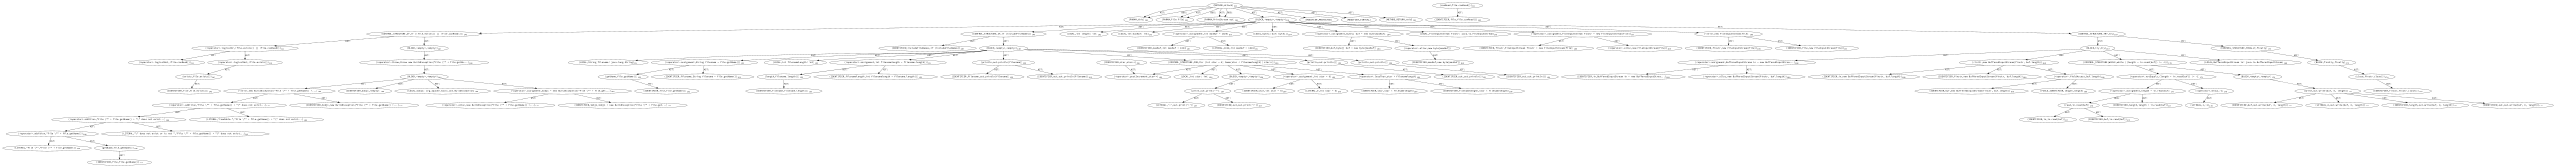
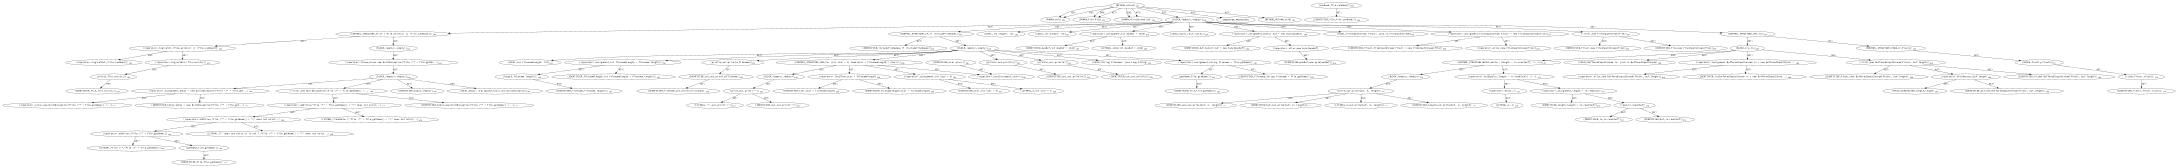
  digraph {
    fontname="Source Code Pro"
    node [fontname="Source Code Pro"]
    edge [fontname="Source Code Pro"]
    n1 [label=<(METHOD,attach)<SUB>141</SUB>>]
    n2 [label=<(PARAM,this)<SUB>141</SUB>>]
    n3 [label=<(PARAM,File file)<SUB>141</SUB>>]
    n4 [label=<(PARAM,PrintStream out)<SUB>141</SUB>>]
    n5 [label=<(BLOCK,&lt;empty&gt;,&lt;empty&gt;)<SUB>142</SUB>>]
    n6 [label=<(MODIFIER,PROTECTED)>]
-   n7 [label=<(MODIFIER,VIRTUAL)>]
    n8 [label=<(METHOD_RETURN,void)<SUB>141</SUB>>]
    n9 [label=<(CONTROL_STRUCTURE,IF,if (!file.exists() || !file.canRead()))<SUB>143</SUB>>]
    n10 [label=<(CONTROL_STRUCTURE,IF,if (includeFileNames))<SUB>149</SUB>>]
    n11 [label=<(LOCAL,int length: int)<SUB>162</SUB>>]
    n12 [label=<(LOCAL,int maxBuf: int)<SUB>163</SUB>>]
    n13 [label=<(&lt;operator&gt;.assignment,int maxBuf = 1024)<SUB>163</SUB>>]
    n14 [label=<(LOCAL,byte[] buf: byte[])<SUB>164</SUB>>]
    n15 [label=<(&lt;operator&gt;.assignment,byte[] buf = new byte[maxBuf])<SUB>164</SUB>>]
    n16 [label=<(LOCAL,FileInputStream finstr: java.io.FileInputStream)<SUB>165</SUB>>]
    n17 [label=<(&lt;operator&gt;.assignment,FileInputStream finstr = new FileInputStream(file))<SUB>165</SUB>>]
    n18 [label=<(&lt;init&gt;,new FileInputStream(file))<SUB>165</SUB>>]
    n19 [label=<(CONTROL_STRUCTURE,TRY,try)<SUB>167</SUB>>]
    n20 [label=<(&lt;operator&gt;.logicalOr,!file.exists() || !file.canRead())<SUB>143</SUB>>]
    n21 [label=<(BLOCK,&lt;empty&gt;,&lt;empty&gt;)<SUB>143</SUB>>]
    n22 [label=<(IDENTIFIER,includeFileNames,if (includeFileNames))<SUB>149</SUB>>]
    n23 [label=<(BLOCK,&lt;empty&gt;,&lt;empty&gt;)<SUB>149</SUB>>]
    n24 [label=<(IDENTIFIER,maxBuf,int maxBuf = 1024)<SUB>163</SUB>>]
    n25 [label=<(LITERAL,1024,int maxBuf = 1024)<SUB>163</SUB>>]
    n26 [label=<(IDENTIFIER,buf,byte[] buf = new byte[maxBuf])<SUB>164</SUB>>]
    n27 [label=<(&lt;operator&gt;.alloc,new byte[maxBuf])>]
    n28 [label=<(IDENTIFIER,finstr,FileInputStream finstr = new FileInputStream(file))<SUB>165</SUB>>]
    n29 [label=<(&lt;operator&gt;.alloc,new FileInputStream(file))<SUB>165</SUB>>]
    n30 [label=<(IDENTIFIER,finstr,new FileInputStream(file))<SUB>165</SUB>>]
    n31 [label=<(IDENTIFIER,file,new FileInputStream(file))<SUB>165</SUB>>]
    n32 [label=<(BLOCK,try,try)<SUB>167</SUB>>]
    n33 [label=<(CONTROL_STRUCTURE,FINALLY,finally)<SUB>173</SUB>>]
    n34 [label=<(&lt;operator&gt;.logicalNot,!file.exists())<SUB>143</SUB>>]
    n35 [label=<(&lt;operator&gt;.logicalNot,!file.canRead())<SUB>143</SUB>>]
    n36 [label=<(&lt;operator&gt;.throw,throw new BuildException(&quot;File \&quot;&quot; + file.getNa...)<SUB>144</SUB>>]
    n37 [label=<(exists,file.exists())<SUB>143</SUB>>]
    n38 [label=<(IDENTIFIER,file,file.exists())<SUB>143</SUB>>]
    n39 [label=<(canRead,file.canRead())<SUB>143</SUB>>]
    n40 [label=<(IDENTIFIER,file,file.canRead())<SUB>143</SUB>>]
    n41 [label=<(BLOCK,&lt;empty&gt;,&lt;empty&gt;)<SUB>144</SUB>>]
    n42 [label=<(LOCAL,$obj1: org.apache.tools.ant.BuildException)<SUB>144</SUB>>]
    n43 [label=<(&lt;operator&gt;.assignment,$obj1 = new BuildException(&quot;File \&quot;&quot; + file.get...)<SUB>144</SUB>>]
    n44 [label=<(&lt;init&gt;,new BuildException(&quot;File \&quot;&quot; + file.getName() +...)<SUB>144</SUB>>]
    n45 [label=<(IDENTIFIER,$obj1,&lt;empty&gt;)<SUB>144</SUB>>]
    n46 [label=<(IDENTIFIER,$obj1,$obj1 = new BuildException(&quot;File \&quot;&quot; + file.get...)<SUB>144</SUB>>]
    n47 [label=<(&lt;operator&gt;.alloc,new BuildException(&quot;File \&quot;&quot; + file.getName() +...)<SUB>144</SUB>>]
    n48 [label=<(IDENTIFIER,$obj1,new BuildException(&quot;File \&quot;&quot; + file.getName() +...)<SUB>144</SUB>>]
    n49 [label=<(&lt;operator&gt;.addition,&quot;File \&quot;&quot; + file.getName() + &quot;\&quot; does not exist...)<SUB>144</SUB>>]
    n50 [label=<(&lt;operator&gt;.addition,&quot;File \&quot;&quot; + file.getName() + &quot;\&quot; does not exist...)<SUB>144</SUB>>]
    n51 [label=<(LITERAL,&quot;readable.&quot;,&quot;File \&quot;&quot; + file.getName() + &quot;\&quot; does not exist...)<SUB>146</SUB>>]
    n52 [label=<(&lt;operator&gt;.addition,&quot;File \&quot;&quot; + file.getName())<SUB>144</SUB>>]
    n53 [label=<(LITERAL,&quot;\&quot; does not exist or is not &quot;,&quot;File \&quot;&quot; + file.getName() + &quot;\&quot; does not exist...)<SUB>145</SUB>>]
    n54 [label=<(LITERAL,&quot;File \&quot;&quot;,&quot;File \&quot;&quot; + file.getName())<SUB>144</SUB>>]
    n55 [label=<(getName,file.getName())<SUB>144</SUB>>]
    n56 [label=<(IDENTIFIER,file,file.getName())<SUB>144</SUB>>]
    n57 [label=<(println,out.println())<SUB>150</SUB>>]
    n58 [label=<(LOCAL,String filename: java.lang.String)<SUB>152</SUB>>]
    n59 [label=<(&lt;operator&gt;.assignment,String filename = file.getName())<SUB>152</SUB>>]
    n60 [label=<(LOCAL,int filenamelength: int)<SUB>153</SUB>>]
    n61 [label=<(&lt;operator&gt;.assignment,int filenamelength = filename.length())<SUB>153</SUB>>]
    n62 [label=<(println,out.println(filename))<SUB>155</SUB>>]
    n63 [label=<(CONTROL_STRUCTURE,FOR,for (int star = 0; Some(star &lt; filenamelength); star++))<SUB>156</SUB>>]
    n64 [label=<(println,out.println())<SUB>159</SUB>>]
    n65 [label=<(IDENTIFIER,out,out.println())<SUB>150</SUB>>]
    n66 [label=<(IDENTIFIER,filename,String filename = file.getName())<SUB>152</SUB>>]
    n67 [label=<(getName,file.getName())<SUB>152</SUB>>]
    n68 [label=<(IDENTIFIER,filenamelength,int filenamelength = filename.length())<SUB>153</SUB>>]
    n69 [label=<(length,filename.length())<SUB>153</SUB>>]
    n70 [label=<(IDENTIFIER,out,out.println(filename))<SUB>155</SUB>>]
    n71 [label=<(IDENTIFIER,filename,out.println(filename))<SUB>155</SUB>>]
-   n72 [label=<(LOCAL,int star: int)<SUB>156</SUB>>]
    n73 [label=<(&lt;operator&gt;.assignment,int star = 0)<SUB>156</SUB>>]
    n74 [label=<(&lt;operator&gt;.lessThan,star &lt; filenamelength)<SUB>156</SUB>>]
    n75 [label=<(&lt;operator&gt;.postIncrement,star++)<SUB>156</SUB>>]
    n76 [label=<(BLOCK,&lt;empty&gt;,&lt;empty&gt;)<SUB>156</SUB>>]
    n77 [label=<(IDENTIFIER,out,out.println())<SUB>159</SUB>>]
    n78 [label=<(IDENTIFIER,file,file.getName())<SUB>152</SUB>>]
    n79 [label=<(IDENTIFIER,filename,filename.length())<SUB>153</SUB>>]
    n80 [label=<(IDENTIFIER,star,int star = 0)<SUB>156</SUB>>]
    n81 [label=<(LITERAL,0,int star = 0)<SUB>156</SUB>>]
    n82 [label=<(IDENTIFIER,star,star &lt; filenamelength)<SUB>156</SUB>>]
    n83 [label=<(IDENTIFIER,filenamelength,star &lt; filenamelength)<SUB>156</SUB>>]
    n84 [label=<(print,out.print('='))<SUB>157</SUB>>]
    n85 [label=<(IDENTIFIER,star,star++)<SUB>156</SUB>>]
    n86 [label=<(IDENTIFIER,out,out.print('='))<SUB>157</SUB>>]
    n87 [label=<(LITERAL,'=',out.print('='))<SUB>157</SUB>>]
    n88 [label=<(IDENTIFIER,maxBuf,new byte[maxBuf])<SUB>164</SUB>>]
    n89 [label=<(LOCAL,BufferedInputStream in: java.io.BufferedInputStream)<SUB>168</SUB>>]
    n90 [label=<(&lt;operator&gt;.assignment,BufferedInputStream in = new BufferedInputStrea...)<SUB>168</SUB>>]
    n91 [label=<(&lt;init&gt;,new BufferedInputStream(finstr, buf.length))<SUB>168</SUB>>]
    n92 [label=<(CONTROL_STRUCTURE,WHILE,while ((length = in.read(buf)) != -1))<SUB>170</SUB>>]
    n93 [label=<(BLOCK,finally,finally)<SUB>173</SUB>>]
    n94 [label=<(IDENTIFIER,in,BufferedInputStream in = new BufferedInputStrea...)<SUB>168</SUB>>]
    n95 [label=<(&lt;operator&gt;.alloc,new BufferedInputStream(finstr, buf.length))<SUB>168</SUB>>]
    n96 [label=<(IDENTIFIER,in,new BufferedInputStream(finstr, buf.length))<SUB>168</SUB>>]
    n97 [label=<(IDENTIFIER,finstr,new BufferedInputStream(finstr, buf.length))<SUB>168</SUB>>]
    n98 [label=<(&lt;operator&gt;.fieldAccess,buf.length)<SUB>168</SUB>>]
    n99 [label=<(&lt;operator&gt;.notEquals,(length = in.read(buf)) != -1)<SUB>170</SUB>>]
    n100 [label=<(BLOCK,&lt;empty&gt;,&lt;empty&gt;)<SUB>170</SUB>>]
    n101 [label=<(IDENTIFIER,buf,new BufferedInputStream(finstr, buf.length))<SUB>168</SUB>>]
    n102 [label=<(FIELD_IDENTIFIER,length,length)<SUB>168</SUB>>]
    n103 [label=<(&lt;operator&gt;.assignment,length = in.read(buf))<SUB>170</SUB>>]
    n104 [label=<(&lt;operator&gt;.minus,-1)<SUB>170</SUB>>]
    n105 [label=<(write,out.write(buf, 0, length))<SUB>171</SUB>>]
    n106 [label=<(IDENTIFIER,length,length = in.read(buf))<SUB>170</SUB>>]
    n107 [label=<(read,in.read(buf))<SUB>170</SUB>>]
    n108 [label=<(LITERAL,1,-1)<SUB>170</SUB>>]
    n109 [label=<(IDENTIFIER,in,in.read(buf))<SUB>170</SUB>>]
    n110 [label=<(IDENTIFIER,buf,in.read(buf))<SUB>170</SUB>>]
    n111 [label=<(IDENTIFIER,out,out.write(buf, 0, length))<SUB>171</SUB>>]
    n112 [label=<(IDENTIFIER,buf,out.write(buf, 0, length))<SUB>171</SUB>>]
    n113 [label=<(LITERAL,0,out.write(buf, 0, length))<SUB>171</SUB>>]
    n114 [label=<(IDENTIFIER,length,out.write(buf, 0, length))<SUB>171</SUB>>]
    n115 [label=<(close,finstr.close())<SUB>174</SUB>>]
    n116 [label=<(IDENTIFIER,finstr,finstr.close())<SUB>174</SUB>>]
    n1 -> n2 [label="AST: "]
    n1 -> n2 [label="DDG: "]
    n1 -> n3 [label="AST: "]
    n1 -> n3 [label="DDG: "]
    n1 -> n4 [label="AST: "]
    n1 -> n4 [label="DDG: "]
    n1 -> n5 [label="AST: "]
    n1 -> n6 [label="AST: "]
-   n1 -> n7 [label="AST: "]
    n1 -> n8 [label="AST: "]
    n5 -> n9 [label="AST: "]
    n5 -> n10 [label="AST: "]
    n5 -> n11 [label="AST: "]
    n5 -> n12 [label="AST: "]
    n5 -> n13 [label="AST: "]
    n5 -> n14 [label="AST: "]
    n5 -> n15 [label="AST: "]
    n5 -> n16 [label="AST: "]
    n5 -> n17 [label="AST: "]
    n5 -> n18 [label="AST: "]
    n5 -> n19 [label="AST: "]
    n9 -> n20 [label="AST: "]
    n9 -> n21 [label="AST: "]
    n10 -> n22 [label="AST: "]
    n10 -> n23 [label="AST: "]
    n13 -> n24 [label="AST: "]
    n13 -> n25 [label="AST: "]
    n15 -> n26 [label="AST: "]
    n15 -> n27 [label="AST: "]
    n17 -> n28 [label="AST: "]
    n17 -> n29 [label="AST: "]
    n18 -> n30 [label="AST: "]
    n18 -> n31 [label="AST: "]
    n19 -> n32 [label="AST: "]
    n19 -> n33 [label="AST: "]
    n20 -> n34 [label="AST: "]
    n20 -> n35 [label="AST: "]
    n21 -> n36 [label="AST: "]
    n23 -> n57 [label="AST: "]
    n23 -> n58 [label="AST: "]
    n23 -> n59 [label="AST: "]
    n23 -> n60 [label="AST: "]
    n23 -> n61 [label="AST: "]
    n23 -> n62 [label="AST: "]
    n23 -> n63 [label="AST: "]
    n23 -> n64 [label="AST: "]
    n27 -> n88 [label="AST: "]
    n32 -> n89 [label="AST: "]
    n32 -> n90 [label="AST: "]
    n32 -> n91 [label="DDG: "]
    n32 -> n92 [label="AST: "]
    n33 -> n93 [label="AST: "]
    n34 -> n37 [label="AST: "]
    n36 -> n41 [label="AST: "]
    n37 -> n38 [label="AST: "]
    n39 -> n40 [label="AST: "]
    n41 -> n42 [label="AST: "]
    n41 -> n43 [label="AST: "]
    n41 -> n44 [label="AST: "]
    n41 -> n45 [label="AST: "]
    n43 -> n46 [label="AST: "]
    n43 -> n47 [label="AST: "]
    n44 -> n48 [label="AST: "]
    n44 -> n49 [label="AST: "]
    n49 -> n50 [label="AST: "]
    n49 -> n51 [label="AST: "]
    n50 -> n52 [label="AST: "]
    n50 -> n53 [label="AST: "]
    n52 -> n54 [label="AST: "]
    n52 -> n55 [label="AST: "]
    n55 -> n56 [label="AST: "]
    n57 -> n65 [label="AST: "]
    n59 -> n66 [label="AST: "]
    n59 -> n67 [label="AST: "]
    n61 -> n68 [label="AST: "]
    n61 -> n69 [label="AST: "]
    n62 -> n70 [label="AST: "]
-   n62 -> n71 [label="AST: "]
-   n63 -> n72 [label="AST: "]
+   n70 -> n71 [label="AST: "]
    n63 -> n73 [label="AST: "]
    n63 -> n74 [label="AST: "]
    n63 -> n75 [label="AST: "]
    n63 -> n76 [label="AST: "]
    n64 -> n77 [label="AST: "]
    n67 -> n78 [label="AST: "]
    n69 -> n79 [label="AST: "]
    n73 -> n80 [label="AST: "]
    n73 -> n81 [label="AST: "]
    n74 -> n82 [label="AST: "]
    n74 -> n83 [label="AST: "]
    n76 -> n84 [label="AST: "]
    n84 -> n86 [label="AST: "]
    n84 -> n87 [label="AST: "]
    n85 -> n75 [label="AST: "]
    n90 -> n94 [label="AST: "]
    n90 -> n95 [label="AST: "]
    n91 -> n96 [label="AST: "]
    n91 -> n97 [label="AST: "]
    n91 -> n98 [label="AST: "]
    n92 -> n99 [label="AST: "]
    n92 -> n100 [label="AST: "]
    n93 -> n115 [label="AST: "]
    n98 -> n101 [label="AST: "]
    n98 -> n102 [label="AST: "]
    n99 -> n103 [label="AST: "]
    n99 -> n104 [label="AST: "]
    n100 -> n105 [label="AST: "]
    n103 -> n106 [label="AST: "]
    n103 -> n107 [label="DDG: "]
    n104 -> n108 [label="AST: "]
    n105 -> n111 [label="AST: "]
    n105 -> n112 [label="AST: "]
    n105 -> n113 [label="AST: "]
    n105 -> n114 [label="AST: "]
    n107 -> n109 [label="AST: "]
    n107 -> n110 [label="AST: "]
    n115 -> n116 [label="AST: "]
  }
